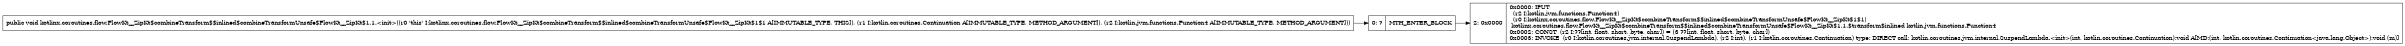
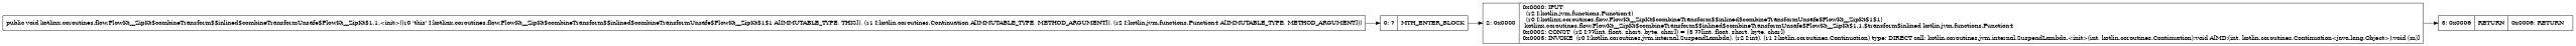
  digraph {
    rankdir=LR
    node [shape=record]
    n1 [label="{0\:\ ?|MTH_ENTER_BLOCK\l}"]
    n2 [label="{2\:\ 0x0000|0x0000: IPUT  \l  (r2 I:kotlin.jvm.functions.Function4)\l  (r0 I:kotlinx.coroutines.flow.FlowKt__ZipKt$combineTransform$$inlined$combineTransformUnsafe$FlowKt__ZipKt$1$1)\l kotlinx.coroutines.flow.FlowKt__ZipKt$combineTransform$$inlined$combineTransformUnsafe$FlowKt__ZipKt$1.1.$transform$inlined kotlin.jvm.functions.Function4 \l0x0002: CONST  (r2 I:??[int, float, short, byte, char]) = (3 ??[int, float, short, byte, char]) \l0x0003: INVOKE  (r0 I:kotlin.coroutines.jvm.internal.SuspendLambda), (r2 I:int), (r1 I:kotlin.coroutines.Continuation) type: DIRECT call: kotlin.coroutines.jvm.internal.SuspendLambda.\<init\>(int, kotlin.coroutines.Continuation):void A[MD:(int, kotlin.coroutines.Continuation\<java.lang.Object\>):void (m)]\l}"]
+   n3 [label="{3\:\ 0x0006|RETURN\l|0x0006: RETURN   \l}"]
    n4 [label="{public void kotlinx.coroutines.flow.FlowKt__ZipKt$combineTransform$$inlined$combineTransformUnsafe$FlowKt__ZipKt$1.1.\<init\>((r0 'this' I:kotlinx.coroutines.flow.FlowKt__ZipKt$combineTransform$$inlined$combineTransformUnsafe$FlowKt__ZipKt$1$1 A[IMMUTABLE_TYPE, THIS]), (r1 I:kotlin.coroutines.Continuation A[IMMUTABLE_TYPE, METHOD_ARGUMENT]), (r2 I:kotlin.jvm.functions.Function4 A[IMMUTABLE_TYPE, METHOD_ARGUMENT])) }"]
    n1 -> n2
+   n2 -> n3
    n4 -> n1
  }
